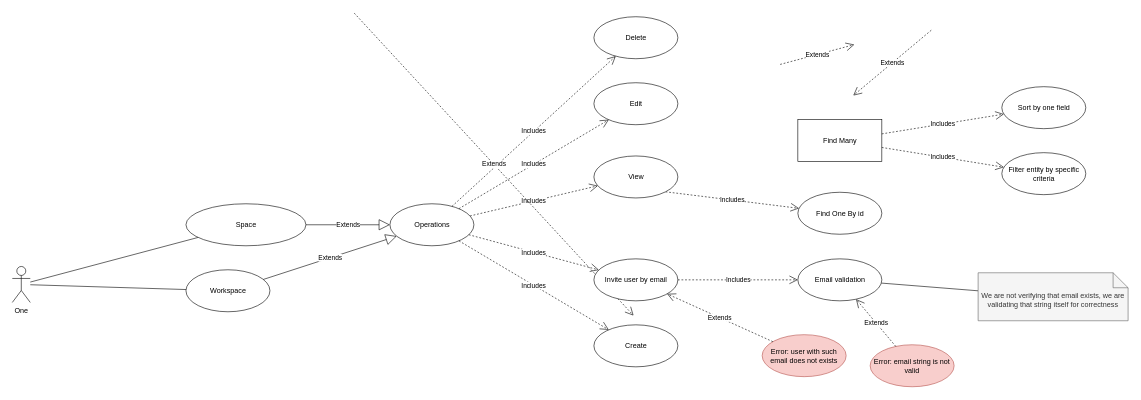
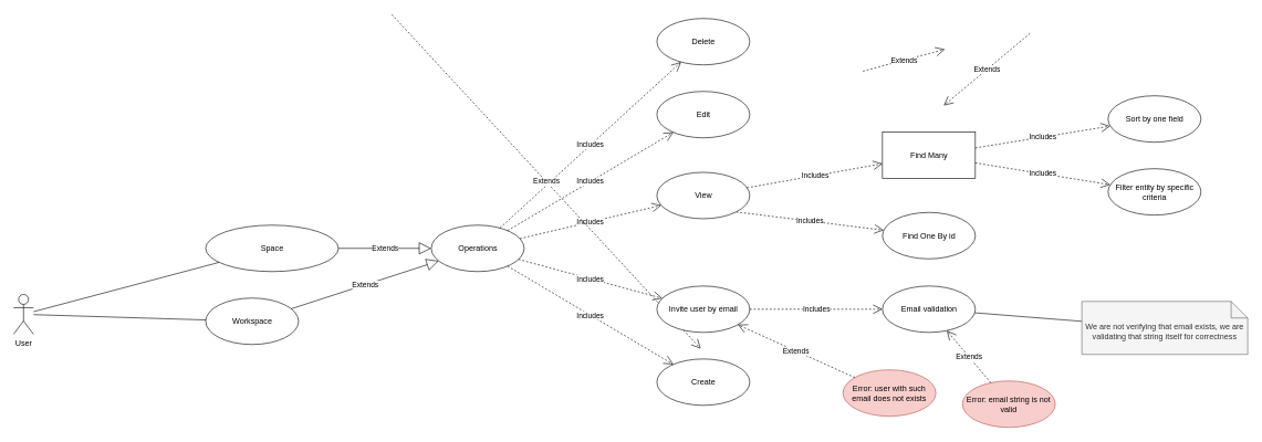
  <mxCell id="0" />
  <mxCell id="1" parent="0" />
  <mxCell id="2" style="edgeStyle=none;rounded=0;orthogonalLoop=1;jettySize=auto;html=1;endArrow=none;endFill=0;" edge="1" parent="1" source="4" target="15"><mxGeometry relative="1" as="geometry" /></mxCell>
  <mxCell id="3" style="edgeStyle=none;rounded=0;orthogonalLoop=1;jettySize=auto;html=1;endArrow=none;endFill=0;" edge="1" parent="1" source="4" target="13"><mxGeometry relative="1" as="geometry" /></mxCell>
- <mxCell id="4" value="One" style="shape=umlActor;verticalLabelPosition=bottom;verticalAlign=top;html=1;outlineConnect=0;" vertex="1" parent="1"><mxGeometry x="20" y="443.3" width="30" height="60" as="geometry" /></mxCell>
+ <mxCell id="4" value="User" style="shape=umlActor;verticalLabelPosition=bottom;verticalAlign=top;html=1;outlineConnect=0;" vertex="1" parent="1"><mxGeometry x="20" y="443.3" width="30" height="60" as="geometry" /></mxCell>
  <mxCell id="5" value="Create" style="ellipse;whiteSpace=wrap;html=1;" vertex="1" parent="1"><mxGeometry x="989.5" y="540.6" width="140" height="70" as="geometry" /></mxCell>
  <mxCell id="6" value="Extends" style="endArrow=open;endSize=12;dashed=1;html=1;rounded=0;" edge="1" parent="1"><mxGeometry width="160" relative="1" as="geometry"><mxPoint x="1299.998" y="106.499" as="sourcePoint" /><mxPoint x="1423.621" y="73.489" as="targetPoint" /></mxGeometry></mxCell>
  <mxCell id="7" value="Extends" style="endArrow=open;endSize=12;dashed=1;html=1;rounded=0;" edge="1" parent="1"><mxGeometry width="160" relative="1" as="geometry"><mxPoint x="1551.861" y="49.516" as="sourcePoint" /><mxPoint x="1421.911" y="158.296" as="targetPoint" /></mxGeometry></mxCell>
  <mxCell id="8" value="Edit" style="ellipse;whiteSpace=wrap;html=1;" vertex="1" parent="1"><mxGeometry x="989.5" y="137" width="140" height="70" as="geometry" /></mxCell>
  <mxCell id="9" value="Delete" style="ellipse;whiteSpace=wrap;html=1;" vertex="1" parent="1"><mxGeometry x="989.5" y="27" width="140" height="70" as="geometry" /></mxCell>
  <mxCell id="10" value="Operations" style="ellipse;whiteSpace=wrap;html=1;" vertex="1" parent="1"><mxGeometry x="649.5" y="338.8" width="140" height="70" as="geometry" /></mxCell>
  <mxCell id="11" value="Includes" style="endArrow=open;endSize=12;dashed=1;html=1;rounded=0;" edge="1" parent="1" source="10" target="8"><mxGeometry width="160" relative="1" as="geometry"><mxPoint x="697.409" y="202.774" as="sourcePoint" /><mxPoint x="812.537" y="162.787" as="targetPoint" /></mxGeometry></mxCell>
  <mxCell id="12" value="Includes" style="endArrow=open;endSize=12;dashed=1;html=1;rounded=0;" edge="1" parent="1" source="10" target="9"><mxGeometry width="160" relative="1" as="geometry"><mxPoint x="707.409" y="212.774" as="sourcePoint" /><mxPoint x="798.605" y="275.076" as="targetPoint" /></mxGeometry></mxCell>
  <mxCell id="13" value="Workspace" style="ellipse;whiteSpace=wrap;html=1;" vertex="1" parent="1"><mxGeometry x="309.5" y="448.8" width="140" height="70" as="geometry" /></mxCell>
  <mxCell id="14" value="Extends" style="endArrow=block;endSize=16;endFill=0;html=1;rounded=0;" edge="1" parent="1" source="13" target="10"><mxGeometry width="160" relative="1" as="geometry"><mxPoint x="400" y="617.8" as="sourcePoint" /><mxPoint x="560" y="617.8" as="targetPoint" /></mxGeometry></mxCell>
  <mxCell id="15" value="Space" style="ellipse;whiteSpace=wrap;html=1;" vertex="1" parent="1"><mxGeometry x="309.5" y="338.8" width="200" height="70" as="geometry" /></mxCell>
  <mxCell id="16" value="Extends" style="endArrow=block;endSize=16;endFill=0;html=1;rounded=0;" edge="1" parent="1" source="15" target="10"><mxGeometry width="160" relative="1" as="geometry"><mxPoint x="520" y="457.8" as="sourcePoint" /><mxPoint x="520" y="328.3" as="targetPoint" /></mxGeometry></mxCell>
  <mxCell id="17" value="Find One By id" style="ellipse;whiteSpace=wrap;html=1;" vertex="1" parent="1"><mxGeometry x="1329.5" y="319.6" width="140" height="70" as="geometry" /></mxCell>
  <mxCell id="18" value="Includes" style="endArrow=open;endSize=12;dashed=1;html=1;rounded=0;exitX=1;exitY=1;exitDx=0;exitDy=0;" edge="1" parent="1" source="25" target="17"><mxGeometry width="160" relative="1" as="geometry"><mxPoint x="870" y="547.8" as="sourcePoint" /><mxPoint x="858.826" y="376.681" as="targetPoint" /></mxGeometry></mxCell>
  <mxCell id="19" value="Find Many" style="whiteSpace=wrap;html=1;rounded=0;" vertex="1" parent="1"><mxGeometry x="1329.5" y="198.6" width="140" height="70" as="geometry" /></mxCell>
+ <mxCell id="20" value="Includes" style="endArrow=open;endSize=12;dashed=1;html=1;rounded=0;" edge="1" parent="1" source="25" target="19"><mxGeometry width="160" relative="1" as="geometry"><mxPoint x="870" y="477.8" as="sourcePoint" /><mxPoint x="890.503" y="257.549" as="targetPoint" /></mxGeometry></mxCell>
  <mxCell id="21" value="Sort by one field" style="ellipse;whiteSpace=wrap;html=1;" vertex="1" parent="1"><mxGeometry x="1669.5" y="143.6" width="140" height="70" as="geometry" /></mxCell>
  <mxCell id="22" value="Includes" style="endArrow=open;endSize=12;dashed=1;html=1;rounded=0;" edge="1" parent="1" source="19" target="21"><mxGeometry width="160" relative="1" as="geometry"><mxPoint x="925.52" y="523.73" as="sourcePoint" /><mxPoint x="1623.033" y="539.391" as="targetPoint" /></mxGeometry></mxCell>
  <mxCell id="23" value="Includes" style="endArrow=open;endSize=12;dashed=1;html=1;rounded=0;" edge="1" parent="1" source="19" target="24"><mxGeometry width="160" relative="1" as="geometry"><mxPoint x="1252.502" y="386.525" as="sourcePoint" /><mxPoint x="1388.5" y="415.7" as="targetPoint" /></mxGeometry></mxCell>
  <mxCell id="24" value="Filter entity by specific criteria" style="ellipse;whiteSpace=wrap;html=1;" vertex="1" parent="1"><mxGeometry x="1669.5" y="253.6" width="140" height="70" as="geometry" /></mxCell>
  <mxCell id="25" value="View" style="ellipse;whiteSpace=wrap;html=1;" vertex="1" parent="1"><mxGeometry x="989.5" y="259.1" width="140" height="70" as="geometry" /></mxCell>
  <mxCell id="26" value="Includes" style="endArrow=open;endSize=12;dashed=1;html=1;rounded=0;" edge="1" parent="1" source="10" target="25"><mxGeometry width="160" relative="1" as="geometry"><mxPoint x="909.543" y="515.293" as="sourcePoint" /><mxPoint x="1021.979" y="522.211" as="targetPoint" /></mxGeometry></mxCell>
  <mxCell id="27" value="Includes" style="endArrow=open;endSize=12;dashed=1;html=1;rounded=0;" edge="1" parent="1" source="10" target="5"><mxGeometry width="160" relative="1" as="geometry"><mxPoint x="793.107" y="414.619" as="sourcePoint" /><mxPoint x="1051.831" y="290.449" as="targetPoint" /></mxGeometry></mxCell>
  <mxCell id="28" value="Extends" style="endArrow=open;endSize=12;dashed=1;html=1;rounded=0;" edge="1" parent="1"><mxGeometry width="160" relative="1" as="geometry"><mxPoint x="589.997" y="20.999" as="sourcePoint" /><mxPoint x="1055.559" y="525.156" as="targetPoint" /></mxGeometry></mxCell>
  <mxCell id="29" value="Includes" style="endArrow=open;endSize=12;dashed=1;html=1;rounded=0;" edge="1" parent="1" source="10" target="30"><mxGeometry width="160" relative="1" as="geometry"><mxPoint x="727.66" y="403.45" as="sourcePoint" /><mxPoint x="870" y="647.8" as="targetPoint" /></mxGeometry></mxCell>
  <mxCell id="30" value="Invite user by email" style="ellipse;whiteSpace=wrap;html=1;" vertex="1" parent="1"><mxGeometry x="989.5" y="430.6" width="140" height="70" as="geometry" /></mxCell>
  <mxCell id="31" value="Includes" style="endArrow=open;endSize=12;dashed=1;html=1;rounded=0;" edge="1" parent="1" source="30" target="35"><mxGeometry width="160" relative="1" as="geometry"><mxPoint x="1549.371" y="610.926" as="sourcePoint" /><mxPoint x="740.77" y="977.8" as="targetPoint" /></mxGeometry></mxCell>
  <mxCell id="32" value="Error: user with such email does not exists" style="ellipse;whiteSpace=wrap;html=1;fillColor=#f8cecc;strokeColor=#b85450;" vertex="1" parent="1"><mxGeometry x="1270" y="557" width="140" height="70" as="geometry" /></mxCell>
  <mxCell id="33" value="Extends" style="endArrow=open;endSize=12;dashed=1;html=1;rounded=0;" edge="1" parent="1" source="32" target="30"><mxGeometry width="160" relative="1" as="geometry"><mxPoint x="771.567" y="957.799" as="sourcePoint" /><mxPoint x="900.003" y="947.53" as="targetPoint" /></mxGeometry></mxCell>
  <mxCell id="34" style="edgeStyle=none;rounded=0;orthogonalLoop=1;jettySize=auto;html=1;endArrow=none;endFill=0;" edge="1" parent="1" source="35" target="36"><mxGeometry relative="1" as="geometry" /></mxCell>
  <mxCell id="35" value="Email validation" style="ellipse;whiteSpace=wrap;html=1;" vertex="1" parent="1"><mxGeometry x="1329.5" y="430.6" width="140" height="70" as="geometry" /></mxCell>
  <mxCell id="36" value="We are not verifying that email exists, we are validating that string itself for correctness" style="shape=note2;boundedLbl=1;whiteSpace=wrap;html=1;size=25;verticalAlign=top;align=center;fillColor=#f5f5f5;fontColor=#333333;strokeColor=#666666;" vertex="1" parent="1"><mxGeometry x="1630" y="453.8" width="250" height="80" as="geometry" /></mxCell>
  <mxCell id="37" value="Error: email string is not valid" style="ellipse;whiteSpace=wrap;html=1;fillColor=#f8cecc;strokeColor=#b85450;" vertex="1" parent="1"><mxGeometry x="1450" y="573.8" width="140" height="70" as="geometry" /></mxCell>
  <mxCell id="38" value="Extends" style="endArrow=open;endSize=12;dashed=1;html=1;rounded=0;" edge="1" parent="1" source="37" target="35"><mxGeometry width="160" relative="1" as="geometry"><mxPoint x="683.447" y="1091.189" as="sourcePoint" /><mxPoint x="720.001" y="977.803" as="targetPoint" /></mxGeometry></mxCell>
  <mxCell id="39" style="edgeStyle=none;rounded=0;orthogonalLoop=1;jettySize=auto;html=1;exitX=0;exitY=0;exitDx=0;exitDy=0;endArrow=none;endFill=0;" edge="1" parent="1" source="32" target="32"><mxGeometry relative="1" as="geometry" /></mxCell>
